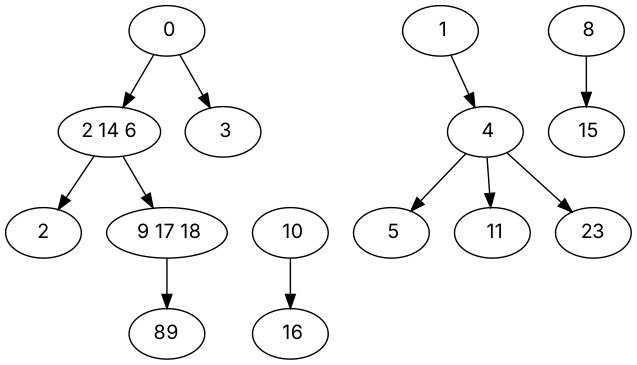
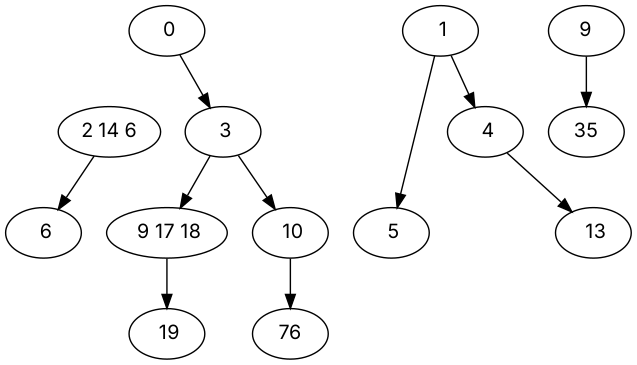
  digraph {
    fontname=Inter
    node [fontname=Inter]
    edge [fontname=Inter]
    n1 [label="2 14 6"]
    " 0"
    " 3"
    " 1"
    " 4"
    " 5"
-   " 6" [label=2]
+   " 6"
    " 10"
    " 9 17 18"
-   " 11"
-   " 13" [label=23]
-   " 8"
-   " 15"
-   " 16"
-   " 19" [label=89]
+   " 13"
+   " 8" [label=9]
+   " 15" [label=35]
+   " 16" [label=76]
+   " 19"
    n1 -> " 6"
-   " 0" -> n1
    " 0" -> " 3"
-   n1 -> " 9 17 18"
+   " 3" -> " 10"
+   " 3" -> " 9 17 18"
    " 1" -> " 4"
-   " 4" -> " 5"
-   " 4" -> " 11"
+   " 1" -> " 5"
    " 4" -> " 13"
    " 10" -> " 16"
    " 9 17 18" -> " 19"
    " 8" -> " 15"
  }
